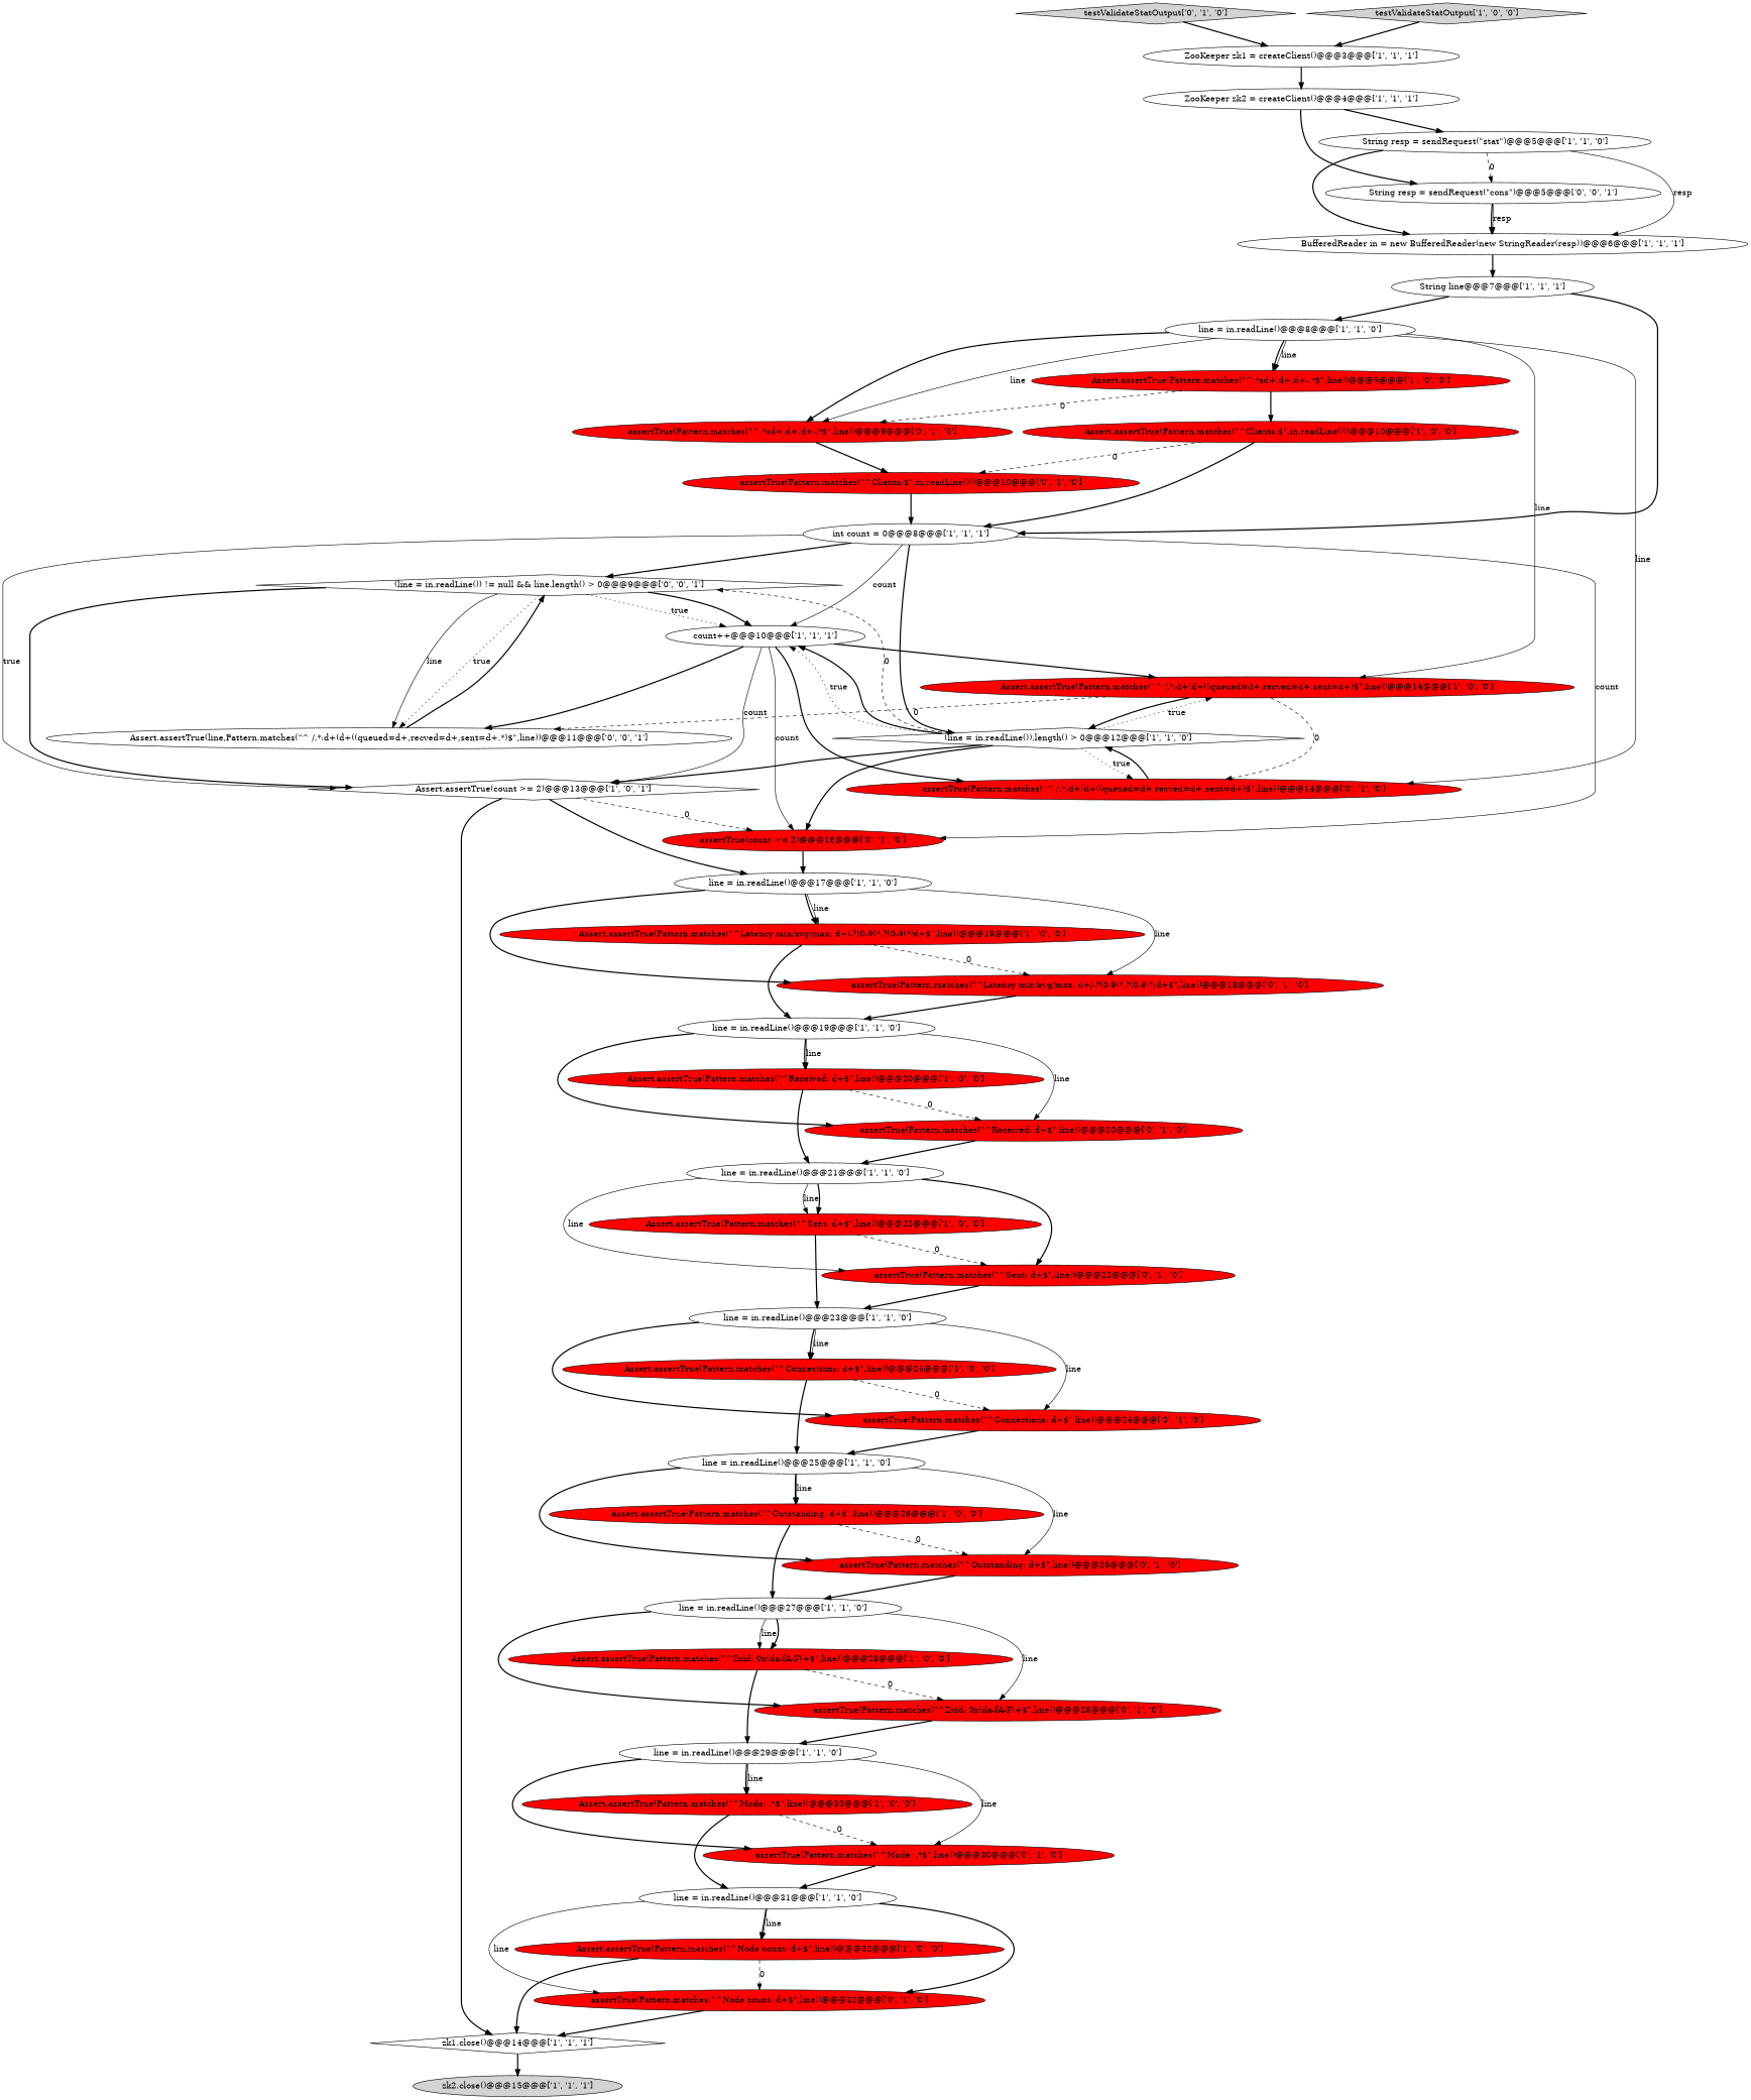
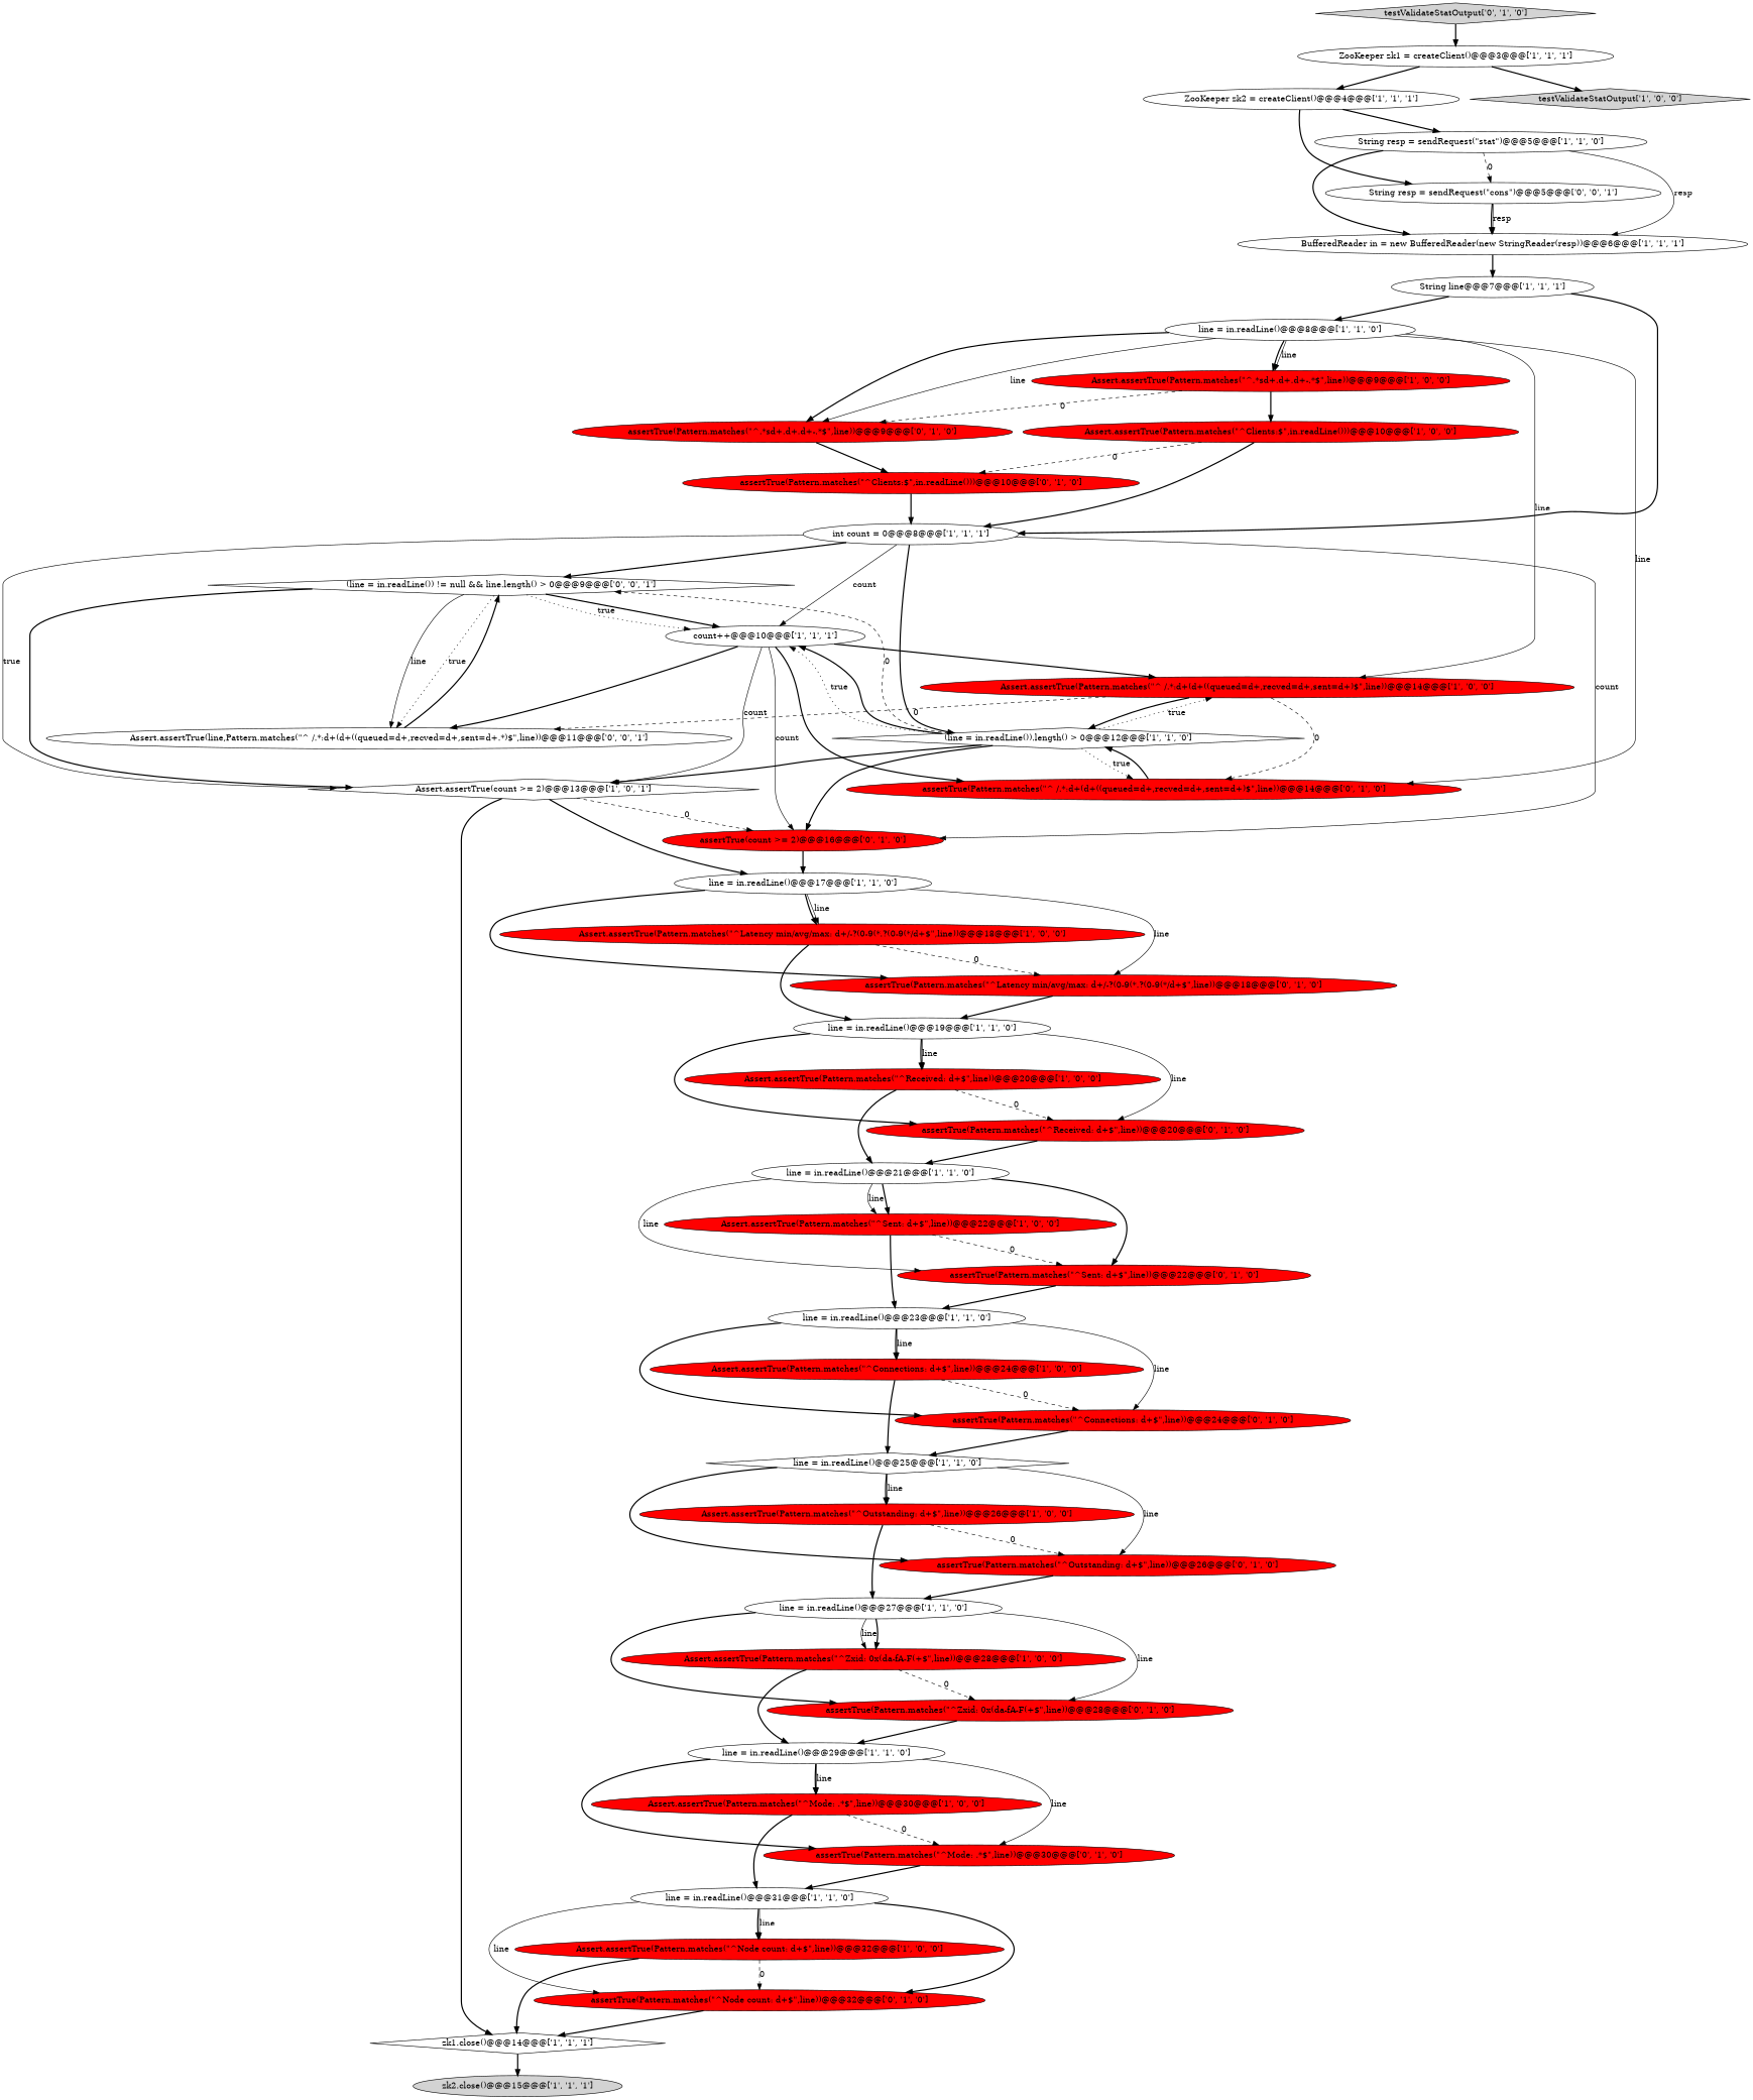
  digraph {
    node [fillcolor=red shape=ellipse style=filled]
    edge [style=bold]
    n1 [fillcolor=white label="line = in.readLine()@@@19@@@['1', '1', '0']"]
    n2 [label="Assert.assertTrue(Pattern.matches(\"^Received: \d+$\",line))@@@20@@@['1', '0', '0']"]
    n3 [label="assertTrue(Pattern.matches(\"^Received: \d+$\",line))@@@20@@@['0', '1', '0']"]
    n4 [fillcolor=white label="line = in.readLine()@@@21@@@['1', '1', '0']"]
    n5 [fillcolor=white label="String resp = sendRequest(\"stat\")@@@5@@@['1', '1', '0']"]
    n6 [fillcolor=white label="String resp = sendRequest(\"cons\")@@@5@@@['0', '0', '1']"]
    n7 [fillcolor=white label="BufferedReader in = new BufferedReader(new StringReader(resp))@@@6@@@['1', '1', '1']"]
    n8 [fillcolor=white label="String line@@@7@@@['1', '1', '1']"]
    n9 [fillcolor=lightgray label="testValidateStatOutput['0', '1', '0']" shape=diamond]
    n10 [fillcolor=white label="ZooKeeper zk1 = createClient()@@@3@@@['1', '1', '1']"]
    n11 [fillcolor=white label="ZooKeeper zk2 = createClient()@@@4@@@['1', '1', '1']"]
    n12 [label="Assert.assertTrue(Pattern.matches(\"^Clients:$\",in.readLine()))@@@10@@@['1', '0', '0']"]
    n13 [fillcolor=white label="int count = 0@@@8@@@['1', '1', '1']"]
    n14 [label="assertTrue(Pattern.matches(\"^Clients:$\",in.readLine()))@@@10@@@['0', '1', '0']"]
    n15 [fillcolor=white label="(line = in.readLine()) != null && line.length() > 0@@@9@@@['0', '0', '1']" shape=diamond]
    n16 [fillcolor=white label="count++@@@10@@@['1', '1', '1']"]
    n17 [fillcolor=white label="Assert.assertTrue(count >= 2)@@@13@@@['1', '0', '1']" shape=diamond]
    n18 [fillcolor=white label="(line = in.readLine()).length() > 0@@@12@@@['1', '1', '0']" shape=diamond]
    n19 [label="assertTrue(count >= 2)@@@16@@@['0', '1', '0']"]
    n20 [fillcolor=white label="Assert.assertTrue(line,Pattern.matches(\"^ /.*:\d+\(\d+\(\(queued=\d+,recved=\d+,sent=\d+.*\)$\",line))@@@11@@@['0', '0', '1']"]
    n21 [label="Assert.assertTrue(Pattern.matches(\"^ /.*:\d+\(\d+\(\(queued=\d+,recved=\d+,sent=\d+\)$\",line))@@@14@@@['1', '0', '0']"]
    n22 [label="assertTrue(Pattern.matches(\"^ /.*:\d+\(\d+\(\(queued=\d+,recved=\d+,sent=\d+\)$\",line))@@@14@@@['0', '1', '0']"]
    n23 [fillcolor=white label="zk1.close()@@@14@@@['1', '1', '1']" shape=diamond]
    n24 [fillcolor=white label="line = in.readLine()@@@17@@@['1', '1', '0']"]
    n25 [fillcolor=white label="line = in.readLine()@@@8@@@['1', '1', '0']"]
    n26 [label="Assert.assertTrue(Pattern.matches(\"^.*\s\d+\.\d+\.\d+-.*$\",line))@@@9@@@['1', '0', '0']"]
    n27 [label="assertTrue(Pattern.matches(\"^.*\s\d+\.\d+\.\d+-.*$\",line))@@@9@@@['0', '1', '0']"]
    n28 [fillcolor=white label="line = in.readLine()@@@23@@@['1', '1', '0']"]
    n29 [label="Assert.assertTrue(Pattern.matches(\"^Connections: \d+$\",line))@@@24@@@['1', '0', '0']"]
    n30 [label="assertTrue(Pattern.matches(\"^Connections: \d+$\",line))@@@24@@@['0', '1', '0']"]
-   n31 [fillcolor=white label="line = in.readLine()@@@25@@@['1', '1', '0']"]
+   n31 [fillcolor=white label="line = in.readLine()@@@25@@@['1', '1', '0']" shape=diamond]
    n32 [fillcolor=lightgray label="zk2.close()@@@15@@@['1', '1', '1']"]
    n33 [label="Assert.assertTrue(Pattern.matches(\"^Sent: \d+$\",line))@@@22@@@['1', '0', '0']"]
    n34 [label="assertTrue(Pattern.matches(\"^Sent: \d+$\",line))@@@22@@@['0', '1', '0']"]
    n35 [label="Assert.assertTrue(Pattern.matches(\"^Node count: \d+$\",line))@@@32@@@['1', '0', '0']"]
    n36 [label="assertTrue(Pattern.matches(\"^Node count: \d+$\",line))@@@32@@@['0', '1', '0']"]
    n37 [label="assertTrue(Pattern.matches(\"^Latency min/avg/max: \d+/-?(0-9(*.?(0-9(*/\d+$\",line))@@@18@@@['0', '1', '0']"]
    n38 [label="assertTrue(Pattern.matches(\"^Outstanding: \d+$\",line))@@@26@@@['0', '1', '0']"]
    n39 [label="Assert.assertTrue(Pattern.matches(\"^Outstanding: \d+$\",line))@@@26@@@['1', '0', '0']"]
    n40 [label="assertTrue(Pattern.matches(\"^Mode: .*$\",line))@@@30@@@['0', '1', '0']"]
    n41 [fillcolor=white label="line = in.readLine()@@@31@@@['1', '1', '0']"]
    n42 [label="Assert.assertTrue(Pattern.matches(\"^Latency min/avg/max: \d+/-?(0-9(*.?(0-9(*/\d+$\",line))@@@18@@@['1', '0', '0']"]
    n43 [label="Assert.assertTrue(Pattern.matches(\"^Mode: .*$\",line))@@@30@@@['1', '0', '0']"]
    n44 [fillcolor=white label="line = in.readLine()@@@27@@@['1', '1', '0']"]
    n45 [fillcolor=lightgray label="testValidateStatOutput['1', '0', '0']" shape=diamond]
    n46 [label="Assert.assertTrue(Pattern.matches(\"^Zxid: 0x(\da-fA-F(+$\",line))@@@28@@@['1', '0', '0']"]
    n47 [label="assertTrue(Pattern.matches(\"^Zxid: 0x(\da-fA-F(+$\",line))@@@28@@@['0', '1', '0']"]
    n48 [fillcolor=white label="line = in.readLine()@@@29@@@['1', '1', '0']"]
    n1 -> n2
    n1 -> n2 [label=line style=solid]
    n1 -> n3 [label=line style=solid]
    n1 -> n3
    n2 -> n3 [label=0 style=dashed]
    n2 -> n4
    n3 -> n4
    n4 -> n33 [label=line style=solid]
    n4 -> n33
    n4 -> n34
    n4 -> n34 [label=line style=solid]
    n5 -> n6 [label=0 style=dashed]
    n5 -> n7
    n5 -> n7 [label=resp style=solid]
    n6 -> n7
    n6 -> n7 [label=resp style=solid]
    n7 -> n8
    n8 -> n13
    n8 -> n25
    n9 -> n10
    n10 -> n11
    n11 -> n5
    n11 -> n6
    n12 -> n13
    n12 -> n14 [label=0 style=dashed]
    n13 -> n15
    n13 -> n16 [label=count style=solid]
    n13 -> n17 [label=true style=solid]
    n13 -> n18
    n13 -> n19 [label=count style=solid]
    n14 -> n13
    n15 -> n16
    n15 -> n16 [label=true style=dotted]
    n15 -> n17
    n15 -> n20 [label=line style=solid]
    n15 -> n20 [label=true style=dotted]
    n16 -> n17 [label=count style=solid]
    n16 -> n19 [label=count style=solid]
    n16 -> n20
    n16 -> n21
    n16 -> n22
    n17 -> n19 [label=0 style=dashed]
    n17 -> n23
    n17 -> n24
    n18 -> n15 [label=0 style=dashed]
    n18 -> n16 [label=true style=dotted]
    n18 -> n16
    n18 -> n17
    n18 -> n19
    n18 -> n21 [label=true style=dotted]
    n18 -> n22 [label=true style=dotted]
    n19 -> n24
    n20 -> n15
    n21 -> n18
    n21 -> n20 [label=0 style=dashed]
    n21 -> n22 [label=0 style=dashed]
    n22 -> n18
    n23 -> n32
    n24 -> n37
    n24 -> n37 [label=line style=solid]
    n24 -> n42 [label=line style=solid]
    n24 -> n42
    n25 -> n21 [label=line style=solid]
    n25 -> n22 [label=line style=solid]
    n25 -> n26 [label=line style=solid]
    n25 -> n26
    n25 -> n27
    n25 -> n27 [label=line style=solid]
    n26 -> n12
    n26 -> n27 [label=0 style=dashed]
    n27 -> n14
    n28 -> n29
    n28 -> n29 [label=line style=solid]
    n28 -> n30 [label=line style=solid]
    n28 -> n30
    n29 -> n30 [label=0 style=dashed]
    n29 -> n31
    n30 -> n31
    n31 -> n38
    n31 -> n38 [label=line style=solid]
    n31 -> n39 [label=line style=solid]
    n31 -> n39
    n33 -> n28
    n33 -> n34 [label=0 style=dashed]
    n34 -> n28
    n35 -> n23
    n35 -> n36 [label=0 style=dashed]
    n36 -> n23
    n37 -> n1
    n38 -> n44
    n39 -> n38 [label=0 style=dashed]
    n39 -> n44
    n40 -> n41
    n41 -> n35
    n41 -> n35 [label=line style=solid]
    n41 -> n36
    n41 -> n36 [label=line style=solid]
    n42 -> n1
    n42 -> n37 [label=0 style=dashed]
    n43 -> n40 [label=0 style=dashed]
    n43 -> n41
    n44 -> n46 [label=line style=solid]
    n44 -> n46
    n44 -> n47 [label=line style=solid]
    n44 -> n47
-   n45 -> n10
+   n10 -> n45
    n46 -> n47 [label=0 style=dashed]
    n46 -> n48
    n47 -> n48
    n48 -> n40
    n48 -> n40 [label=line style=solid]
    n48 -> n43 [label=line style=solid]
    n48 -> n43
  }
